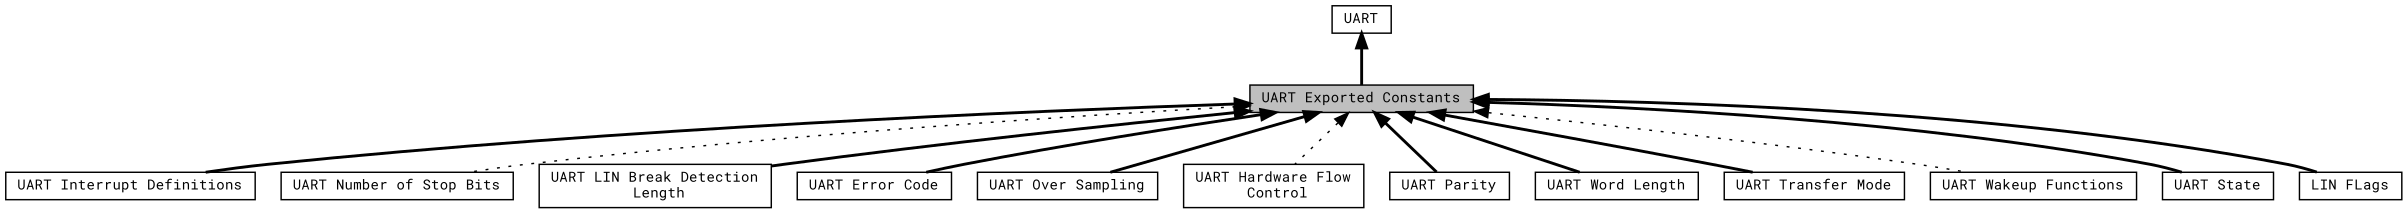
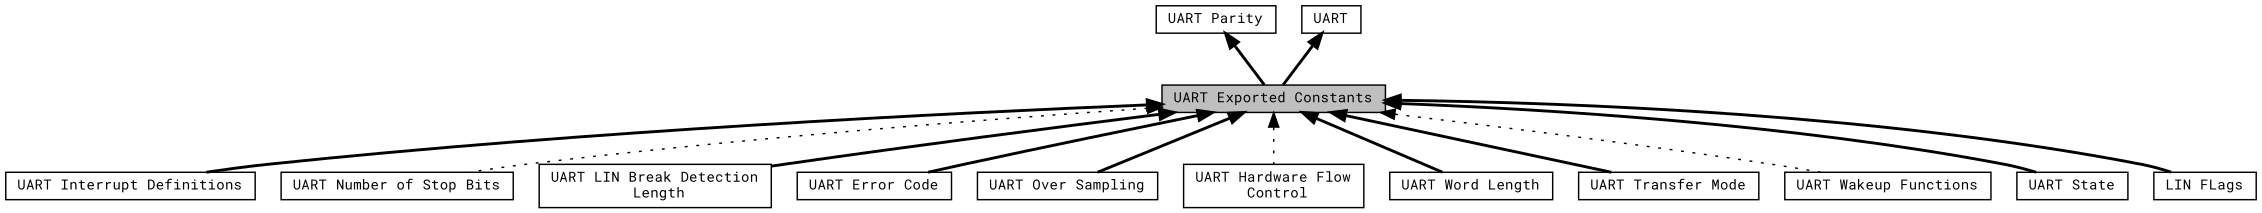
  digraph {
    fontname="Roboto Mono"
    rankdir=TB
    node [color=black fillcolor=white fontname="Roboto Mono" fontsize=10 shape=box style=filled]
    edge [dir=back fontname="Roboto Mono" fontsize=10 labelfontname=Helvetica labelfontsize=10 shape=plaintext style=bold]
    n1 [height=0.2 label="UART Interrupt Definitions" width=0.4]
    n2 [height=0.2 label="UART Number of Stop Bits" width=0.4]
    n3 [height=0.2 label="UART LIN Break Detection\l Length" width=0.4]
    n4 [height=0.2 label="UART Error Code" width=0.4]
    n5 [height=0.2 label="UART Over Sampling" width=0.4]
    n6 [height=0.2 label="UART Hardware Flow\l Control" width=0.4]
    n7 [height=0.2 label="UART Parity" width=0.4]
    n8 [height=0.2 label="UART Word Length" width=0.4]
    n9 [height=0.2 label="UART Transfer Mode" width=0.4]
    n10 [height=0.2 label="UART Wakeup Functions" width=0.4]
    n11 [height=0.2 label="UART State" width=0.4]
    n12 [height=0.2 label="LIN FLags" width=0.4]
    n13 [height=0.2 label=UART width=0.4]
    n14 [fillcolor=grey75 fontcolor=black height=0.2 label="UART Exported Constants" width=0.4]
    n13 -> n14
    n14 -> n1
    n14 -> n2 [style=dotted]
    n14 -> n3
    n14 -> n4
    n14 -> n5
    n14 -> n6 [style=dotted]
-   n14 -> n7
+   n7 -> n14
    n14 -> n8
    n14 -> n9
    n14 -> n10 [style=dotted]
    n14 -> n11
    n14 -> n12
  }
